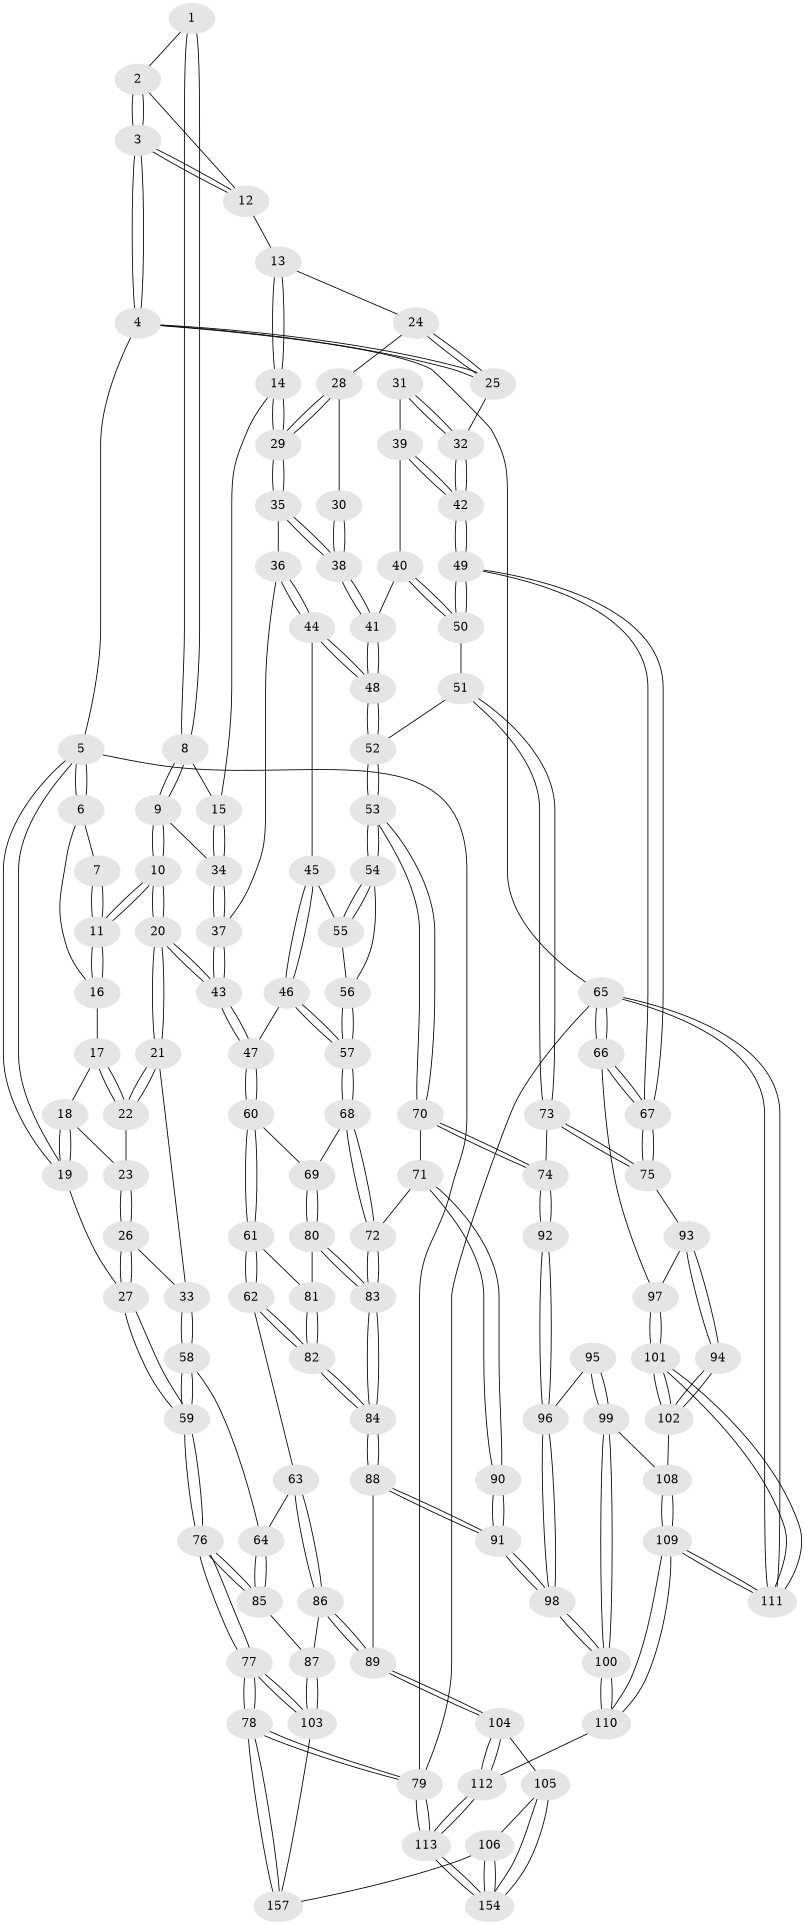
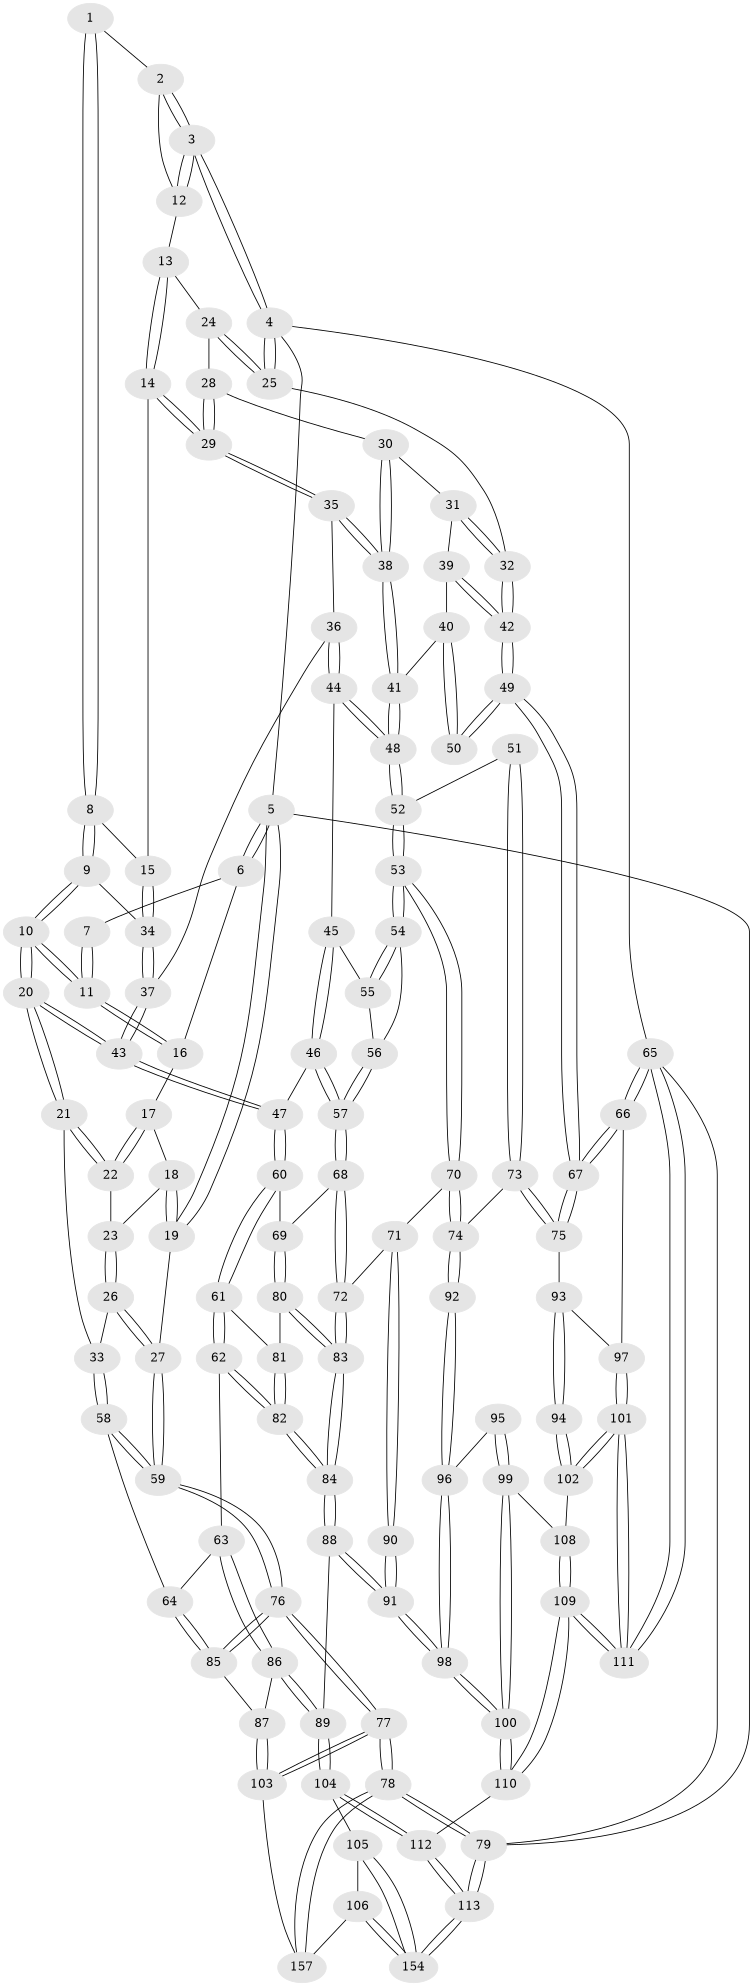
  graph {
    node [color=gray90 style=filled]
    1
    2
    8
    3
    12
    9
    15
    4
    13
    5
    25
    65
    6
    19
    79
    32
    66
    111
    7
    16
    27
    113
    11
    17
    10
    34
    20
    37
    21
    43
    14
    24
    29
    28
    35
    18
    22
    23
    26
    59
    33
    47
    58
    30
    42
    76
    31
    38
    36
    39
    41
    40
    49
    64
    44
    48
    45
    50
    51
    52
    67
    60
    46
    55
    57
    56
    68
    61
    69
    53
    75
    73
    74
    54
    70
    71
    72
    85
    77
    62
    81
    80
    63
    82
    86
    84
    87
    89
    97
    101
    93
    83
    90
    92
    91
    96
    94
    78
    103
    n100 [label=157]
    n101 [label=154]
    88
    104
    98
    105
    112
    100
    102
    95
    99
    108
    110
    109
    106
    1 -- 2
    1 -- 8
    1 -- 8
    2 -- 3
    2 -- 3
    2 -- 12
    8 -- 9
    8 -- 9
    8 -- 15
    3 -- 12
    3 -- 12
    3 -- 4
    3 -- 4
    12 -- 13
    9 -- 10
    9 -- 10
    9 -- 34
    15 -- 34
    15 -- 34
    4 -- 5
    4 -- 25
    4 -- 25
    4 -- 65
    13 -- 14
    13 -- 14
    13 -- 24
    5 -- 6
    5 -- 6
    5 -- 19
    5 -- 19
    5 -- 79
    25 -- 32
    65 -- 79
    65 -- 66
    65 -- 66
    65 -- 111
    65 -- 111
    6 -- 7
    6 -- 16
    19 -- 27
    79 -- 113
    79 -- 113
    32 -- 42
    32 -- 42
    66 -- 67
    66 -- 67
    66 -- 97
    7 -- 11
    7 -- 11
    16 -- 17
    27 -- 59
    27 -- 59
    113 -- n101
    113 -- n101
    11 -- 16
    11 -- 16
    17 -- 18
    17 -- 22
    17 -- 22
    10 -- 11
    10 -- 11
    10 -- 20
    10 -- 20
    34 -- 37
    34 -- 37
    20 -- 21
    20 -- 21
    20 -- 43
    20 -- 43
    37 -- 43
    37 -- 43
    21 -- 22
    21 -- 22
    21 -- 33
    43 -- 47
    43 -- 47
    14 -- 15
    14 -- 29
    14 -- 29
    24 -- 25
    24 -- 25
    24 -- 28
    29 -- 35
    29 -- 35
    28 -- 29
    28 -- 29
    28 -- 30
    35 -- 38
    35 -- 38
    35 -- 36
    18 -- 19
    18 -- 19
    18 -- 23
    22 -- 23
    23 -- 26
    23 -- 26
    26 -- 27
    26 -- 27
    26 -- 33
    59 -- 76
    59 -- 76
    33 -- 58
    33 -- 58
    47 -- 60
    47 -- 60
    58 -- 59
    58 -- 59
    58 -- 64
+   30 -- 31
    30 -- 38
    30 -- 38
    42 -- 49
    42 -- 49
    76 -- 85
    76 -- 85
    76 -- 77
    76 -- 77
    31 -- 32
    31 -- 32
    31 -- 39
    38 -- 41
    38 -- 41
    36 -- 37
    36 -- 44
    36 -- 44
    39 -- 42
    39 -- 42
    39 -- 40
    41 -- 48
    41 -- 48
    40 -- 41
    40 -- 50
    40 -- 50
    49 -- 50
    49 -- 50
    49 -- 67
    49 -- 67
    64 -- 85
    64 -- 85
    44 -- 48
    44 -- 48
    44 -- 45
    48 -- 52
    48 -- 52
    45 -- 46
    45 -- 46
    45 -- 55
-   50 -- 51
    51 -- 52
    51 -- 73
    51 -- 73
    52 -- 53
    52 -- 53
    67 -- 75
    67 -- 75
    60 -- 61
    60 -- 61
    60 -- 69
    46 -- 47
    46 -- 57
    46 -- 57
    55 -- 56
    57 -- 68
    57 -- 68
    56 -- 57
    56 -- 57
    68 -- 69
    68 -- 72
    68 -- 72
    61 -- 62
    61 -- 62
    61 -- 81
    69 -- 80
    69 -- 80
    53 -- 54
    53 -- 54
    53 -- 70
    53 -- 70
    75 -- 93
    73 -- 75
    73 -- 75
    73 -- 74
    74 -- 92
    74 -- 92
    54 -- 55
    54 -- 55
    54 -- 56
    70 -- 74
    70 -- 74
    70 -- 71
    71 -- 72
    71 -- 90
    71 -- 90
    72 -- 83
    72 -- 83
    85 -- 87
    77 -- 78
    77 -- 78
    77 -- 103
    77 -- 103
    62 -- 63
    62 -- 82
    62 -- 82
    81 -- 82
    81 -- 82
    80 -- 81
    80 -- 83
    80 -- 83
    63 -- 64
    63 -- 86
    63 -- 86
    82 -- 84
    82 -- 84
    86 -- 87
    86 -- 89
    86 -- 89
    84 -- 88
    84 -- 88
    87 -- 103
    87 -- 103
    89 -- 104
    89 -- 104
    97 -- 101
    97 -- 101
    101 -- 111
    101 -- 111
    101 -- 102
    101 -- 102
    93 -- 97
    93 -- 94
    93 -- 94
    83 -- 84
    83 -- 84
    90 -- 91
    90 -- 91
    92 -- 96
    92 -- 96
    91 -- 98
    91 -- 98
    96 -- 98
    96 -- 98
    94 -- 102
    94 -- 102
    78 -- 79
    78 -- 79
    78 -- n100
    78 -- n100
    103 -- n100
    88 -- 89
    88 -- 91
    88 -- 91
    104 -- 105
    104 -- 112
    104 -- 112
    98 -- 100
    98 -- 100
    105 -- n101
    105 -- n101
    105 -- 106
    112 -- 113
    112 -- 113
    100 -- 110
    100 -- 110
    102 -- 108
    95 -- 96
    95 -- 99
    95 -- 99
    99 -- 100
    99 -- 100
    99 -- 108
    108 -- 109
    108 -- 109
    110 -- 112
    109 -- 111
    109 -- 111
    109 -- 110
    109 -- 110
    106 -- n100
    106 -- n101
    106 -- n101
  }
